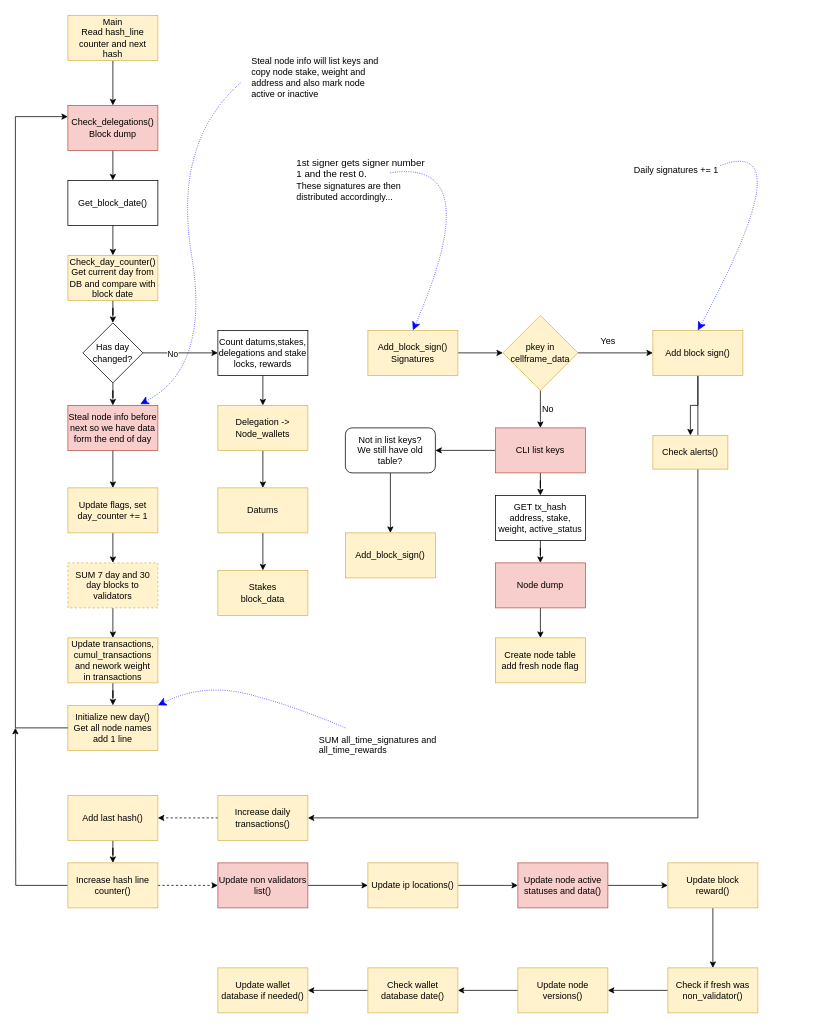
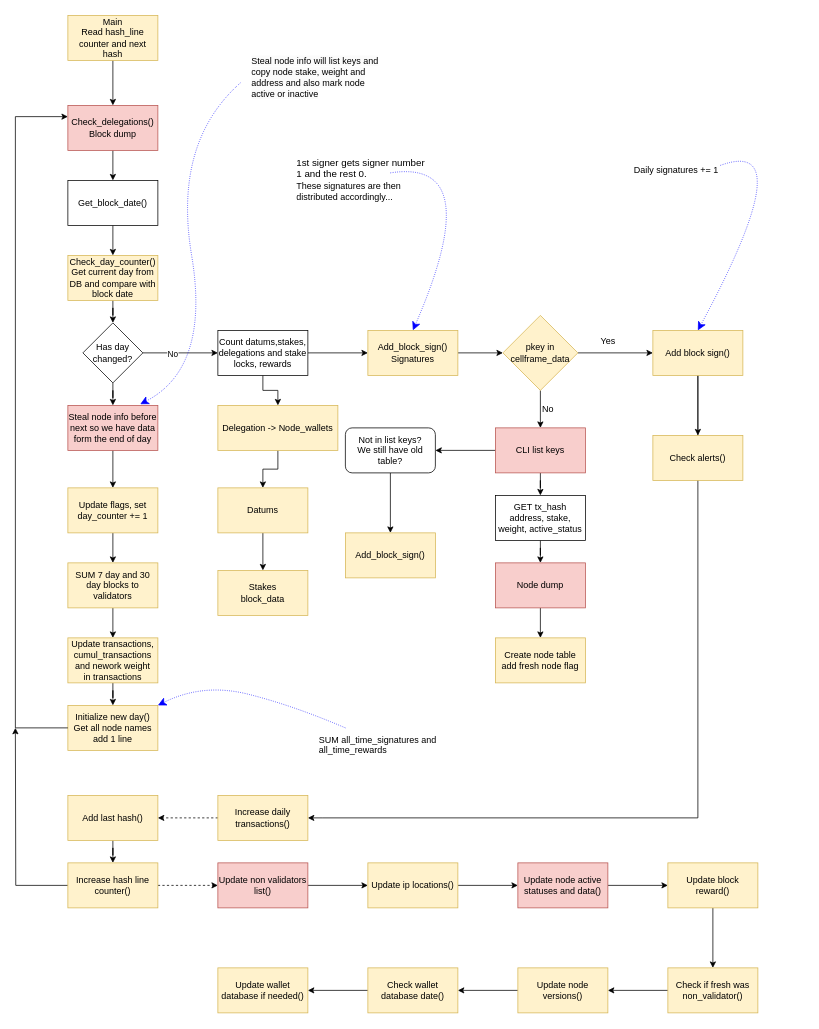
  <mxCell id="0" />
  <mxCell id="1" parent="0" />
  <mxCell id="2" value="" style="edgeStyle=orthogonalEdgeStyle;rounded=0;orthogonalLoop=1;jettySize=auto;html=1;" parent="1" source="3" target="5" edge="1"><mxGeometry relative="1" as="geometry" /></mxCell>
  <mxCell id="3" value="Main&lt;br&gt;Read hash_line counter and next hash" style="rounded=0;whiteSpace=wrap;html=1;fillColor=#fff2cc;strokeColor=#d6b656;" parent="1" vertex="1"><mxGeometry x="90" y="20" width="120" height="60" as="geometry" /></mxCell>
  <mxCell id="4" value="" style="edgeStyle=orthogonalEdgeStyle;rounded=0;orthogonalLoop=1;jettySize=auto;html=1;endArrow=classic;endFill=1;" parent="1" source="5" target="12" edge="1"><mxGeometry relative="1" as="geometry" /></mxCell>
  <mxCell id="5" value="Check_delegations() Block dump" style="rounded=0;whiteSpace=wrap;html=1;fillColor=#f8cecc;strokeColor=#b85450;" parent="1" vertex="1"><mxGeometry x="90" y="140" width="120" height="60" as="geometry" /></mxCell>
  <mxCell id="6" value="" style="edgeStyle=orthogonalEdgeStyle;rounded=0;orthogonalLoop=1;jettySize=auto;html=1;" parent="1" source="8" target="14" edge="1"><mxGeometry relative="1" as="geometry" /></mxCell>
+ <mxCell id="7" value="" style="edgeStyle=orthogonalEdgeStyle;rounded=0;orthogonalLoop=1;jettySize=auto;html=1;" parent="1" source="8" target="10" edge="1"><mxGeometry relative="1" as="geometry" /></mxCell>
  <mxCell id="8" value="Count datums,stakes, delegations and stake locks, rewards" style="rounded=0;whiteSpace=wrap;html=1;" parent="1" vertex="1"><mxGeometry x="290" y="440" width="120" height="60" as="geometry" /></mxCell>
  <mxCell id="9" value="" style="edgeStyle=orthogonalEdgeStyle;rounded=0;orthogonalLoop=1;jettySize=auto;html=1;" parent="1" source="10" target="20" edge="1"><mxGeometry relative="1" as="geometry" /></mxCell>
  <mxCell id="10" value="Add_block_sign()&lt;br&gt;Signatures" style="rounded=0;whiteSpace=wrap;html=1;fillColor=#fff2cc;strokeColor=#d6b656;" parent="1" vertex="1"><mxGeometry x="490" y="440" width="120" height="60" as="geometry" /></mxCell>
  <mxCell id="11" value="" style="edgeStyle=orthogonalEdgeStyle;rounded=0;orthogonalLoop=1;jettySize=auto;html=1;" parent="1" source="12" target="34" edge="1"><mxGeometry relative="1" as="geometry" /></mxCell>
  <mxCell id="12" value="Get_block_date()" style="rounded=0;whiteSpace=wrap;html=1;" parent="1" vertex="1"><mxGeometry x="90" y="240" width="120" height="60" as="geometry" /></mxCell>
  <mxCell id="13" value="" style="edgeStyle=orthogonalEdgeStyle;rounded=0;orthogonalLoop=1;jettySize=auto;html=1;" parent="1" source="14" target="17" edge="1"><mxGeometry relative="1" as="geometry" /></mxCell>
- <mxCell id="14" value="Delegation -&amp;gt; Node_wallets" style="whiteSpace=wrap;html=1;rounded=0;fillColor=#fff2cc;strokeColor=#d6b656;" parent="1" vertex="1"><mxGeometry x="290" y="540" width="120" height="60" as="geometry" /></mxCell>
+ <mxCell id="14" value="Delegation -&amp;gt; Node_wallets" style="whiteSpace=wrap;html=1;rounded=0;fillColor=#fff2cc;strokeColor=#d6b656;" parent="1" vertex="1"><mxGeometry x="290" y="540" width="160" height="60" as="geometry" /></mxCell>
  <mxCell id="15" value="Stakes&lt;br&gt;block_data" style="rounded=0;whiteSpace=wrap;html=1;fillColor=#fff2cc;strokeColor=#d6b656;" parent="1" vertex="1"><mxGeometry x="290" y="760" width="120" height="60" as="geometry" /></mxCell>
  <mxCell id="16" value="" style="edgeStyle=orthogonalEdgeStyle;rounded=0;orthogonalLoop=1;jettySize=auto;html=1;" parent="1" source="17" target="15" edge="1"><mxGeometry relative="1" as="geometry" /></mxCell>
  <mxCell id="17" value="Datums" style="rounded=0;whiteSpace=wrap;html=1;fillColor=#fff2cc;strokeColor=#d6b656;" parent="1" vertex="1"><mxGeometry x="290" y="650" width="120" height="60" as="geometry" /></mxCell>
  <mxCell id="18" value="" style="edgeStyle=orthogonalEdgeStyle;rounded=0;orthogonalLoop=1;jettySize=auto;html=1;" parent="1" source="20" target="23" edge="1"><mxGeometry relative="1" as="geometry" /></mxCell>
  <mxCell id="19" value="" style="edgeStyle=orthogonalEdgeStyle;rounded=0;orthogonalLoop=1;jettySize=auto;html=1;" parent="1" source="20" target="27" edge="1"><mxGeometry relative="1" as="geometry" /></mxCell>
  <mxCell id="20" value="pkey in cellframe_data" style="rhombus;whiteSpace=wrap;html=1;rounded=0;fillColor=#fff2cc;strokeColor=#d6b656;" parent="1" vertex="1"><mxGeometry x="670" y="420" width="100" height="100" as="geometry" /></mxCell>
  <mxCell id="21" style="edgeStyle=orthogonalEdgeStyle;rounded=0;orthogonalLoop=1;jettySize=auto;html=1;entryX=1;entryY=0.5;entryDx=0;entryDy=0;" parent="1" source="23" target="73" edge="1"><mxGeometry relative="1" as="geometry"><Array as="points"><mxPoint x="930" y="1090" /><mxPoint x="430" y="1090" /></Array></mxGeometry></mxCell>
  <mxCell id="22" value="" style="edgeStyle=orthogonalEdgeStyle;rounded=0;orthogonalLoop=1;jettySize=auto;html=1;" edge="1" parent="1" source="23" target="83"><mxGeometry relative="1" as="geometry" /></mxCell>
  <mxCell id="23" value="Add block sign()" style="whiteSpace=wrap;html=1;rounded=0;fillColor=#fff2cc;strokeColor=#d6b656;" parent="1" vertex="1"><mxGeometry x="870" y="440" width="120" height="60" as="geometry" /></mxCell>
  <mxCell id="24" value="Yes" style="text;html=1;align=center;verticalAlign=middle;resizable=0;points=[];autosize=1;strokeColor=none;fillColor=none;" parent="1" vertex="1"><mxGeometry x="790" y="440" width="40" height="30" as="geometry" /></mxCell>
  <mxCell id="25" value="" style="edgeStyle=orthogonalEdgeStyle;rounded=0;orthogonalLoop=1;jettySize=auto;html=1;" parent="1" source="27" target="29" edge="1"><mxGeometry relative="1" as="geometry" /></mxCell>
  <mxCell id="26" value="" style="edgeStyle=orthogonalEdgeStyle;rounded=0;orthogonalLoop=1;jettySize=auto;html=1;" edge="1" parent="1" source="27" target="81"><mxGeometry relative="1" as="geometry" /></mxCell>
  <mxCell id="27" value="CLI list keys" style="whiteSpace=wrap;html=1;rounded=0;fillColor=#f8cecc;strokeColor=#b85450;" parent="1" vertex="1"><mxGeometry x="660" y="570" width="120" height="60" as="geometry" /></mxCell>
  <mxCell id="28" value="" style="edgeStyle=orthogonalEdgeStyle;rounded=0;orthogonalLoop=1;jettySize=auto;html=1;" parent="1" source="29" target="31" edge="1"><mxGeometry relative="1" as="geometry" /></mxCell>
  <mxCell id="29" value="GET tx_hash&lt;br&gt;address, stake, weight, active_status" style="whiteSpace=wrap;html=1;rounded=0;" parent="1" vertex="1"><mxGeometry x="660" y="660" width="120" height="60" as="geometry" /></mxCell>
  <mxCell id="30" value="" style="edgeStyle=orthogonalEdgeStyle;rounded=0;orthogonalLoop=1;jettySize=auto;html=1;" parent="1" source="31" target="32" edge="1"><mxGeometry relative="1" as="geometry" /></mxCell>
  <mxCell id="31" value="Node dump" style="whiteSpace=wrap;html=1;rounded=0;fillColor=#f8cecc;strokeColor=#b85450;" parent="1" vertex="1"><mxGeometry x="660" y="750" width="120" height="60" as="geometry" /></mxCell>
  <mxCell id="32" value="Create node table add fresh node flag" style="whiteSpace=wrap;html=1;rounded=0;fillColor=#fff2cc;strokeColor=#d6b656;" parent="1" vertex="1"><mxGeometry x="660" y="850" width="120" height="60" as="geometry" /></mxCell>
  <mxCell id="33" value="" style="edgeStyle=orthogonalEdgeStyle;rounded=0;orthogonalLoop=1;jettySize=auto;html=1;" parent="1" source="34" target="38" edge="1"><mxGeometry relative="1" as="geometry" /></mxCell>
  <mxCell id="34" value="Check_day_counter()&lt;br&gt;Get current day from DB and compare with block date" style="whiteSpace=wrap;html=1;rounded=0;fillColor=#fff2cc;strokeColor=#d6b656;" parent="1" vertex="1"><mxGeometry x="90" y="340" width="120" height="60" as="geometry" /></mxCell>
  <mxCell id="35" value="" style="edgeStyle=orthogonalEdgeStyle;rounded=0;orthogonalLoop=1;jettySize=auto;html=1;" parent="1" source="38" target="8" edge="1"><mxGeometry relative="1" as="geometry" /></mxCell>
  <mxCell id="36" value="No" style="edgeLabel;html=1;align=center;verticalAlign=middle;resizable=0;points=[];" parent="35" vertex="1" connectable="0"><mxGeometry x="-0.222" y="-1" relative="1" as="geometry"><mxPoint as="offset" /></mxGeometry></mxCell>
  <mxCell id="37" value="" style="edgeStyle=orthogonalEdgeStyle;rounded=0;orthogonalLoop=1;jettySize=auto;html=1;" parent="1" source="38" target="69" edge="1"><mxGeometry relative="1" as="geometry" /></mxCell>
  <mxCell id="38" value="Has day changed?" style="rhombus;whiteSpace=wrap;html=1;rounded=0;" parent="1" vertex="1"><mxGeometry x="110" y="430" width="80" height="80" as="geometry" /></mxCell>
  <mxCell id="39" value="" style="edgeStyle=orthogonalEdgeStyle;rounded=0;orthogonalLoop=1;jettySize=auto;html=1;" parent="1" source="40" target="42" edge="1"><mxGeometry relative="1" as="geometry" /></mxCell>
  <mxCell id="40" value="Update flags, set day_counter += 1" style="whiteSpace=wrap;html=1;rounded=0;fillColor=#fff2cc;strokeColor=#d6b656;" parent="1" vertex="1"><mxGeometry x="90" y="650" width="120" height="60" as="geometry" /></mxCell>
  <mxCell id="41" value="" style="edgeStyle=orthogonalEdgeStyle;rounded=0;orthogonalLoop=1;jettySize=auto;html=1;" parent="1" source="42" target="44" edge="1"><mxGeometry relative="1" as="geometry" /></mxCell>
- <mxCell id="42" value="SUM 7 day and 30 day blocks to validators" style="whiteSpace=wrap;html=1;rounded=0;fillColor=#fff2cc;strokeColor=#d6b656;dashed=1;" parent="1" vertex="1"><mxGeometry x="90" y="750" width="120" height="60" as="geometry" /></mxCell>
+ <mxCell id="42" value="SUM 7 day and 30 day blocks to validators" style="whiteSpace=wrap;html=1;rounded=0;fillColor=#fff2cc;strokeColor=#d6b656;" parent="1" vertex="1"><mxGeometry x="90" y="750" width="120" height="60" as="geometry" /></mxCell>
  <mxCell id="43" value="" style="edgeStyle=orthogonalEdgeStyle;rounded=0;orthogonalLoop=1;jettySize=auto;html=1;" parent="1" source="44" target="45" edge="1"><mxGeometry relative="1" as="geometry" /></mxCell>
  <mxCell id="44" value="Update transactions, cumul_transactions and nework weight&lt;br&gt;in transactions" style="whiteSpace=wrap;html=1;fillColor=#fff2cc;strokeColor=#d6b656;rounded=0;" parent="1" vertex="1"><mxGeometry x="90" y="850" width="120" height="60" as="geometry" /></mxCell>
  <mxCell id="45" value="Initialize new day()&lt;br&gt;Get all node names&lt;br&gt;add 1 line" style="whiteSpace=wrap;html=1;fillColor=#fff2cc;strokeColor=#d6b656;rounded=0;" parent="1" vertex="1"><mxGeometry x="90" y="940" width="120" height="60" as="geometry" /></mxCell>
  <mxCell id="46" value="" style="endArrow=classic;html=1;rounded=0;exitX=0;exitY=0.5;exitDx=0;exitDy=0;entryX=0;entryY=0.25;entryDx=0;entryDy=0;" parent="1" source="45" target="5" edge="1"><mxGeometry width="50" height="50" relative="1" as="geometry"><mxPoint x="40" y="860" as="sourcePoint" /><mxPoint x="70" y="140" as="targetPoint" /><Array as="points"><mxPoint x="20" y="970" /><mxPoint x="20" y="155" /></Array></mxGeometry></mxCell>
  <mxCell id="47" value="No" style="text;html=1;align=center;verticalAlign=middle;resizable=0;points=[];autosize=1;strokeColor=none;fillColor=none;" parent="1" vertex="1"><mxGeometry x="710" y="530" width="40" height="30" as="geometry" /></mxCell>
  <mxCell id="48" value="" style="edgeStyle=orthogonalEdgeStyle;rounded=0;orthogonalLoop=1;jettySize=auto;html=1;" parent="1" source="49" target="52" edge="1"><mxGeometry relative="1" as="geometry" /></mxCell>
  <mxCell id="49" value="Add last hash()" style="rounded=0;whiteSpace=wrap;html=1;fillColor=#fff2cc;strokeColor=#d6b656;" parent="1" vertex="1"><mxGeometry x="90" y="1060" width="120" height="60" as="geometry" /></mxCell>
  <mxCell id="50" value="" style="edgeStyle=orthogonalEdgeStyle;rounded=0;orthogonalLoop=1;jettySize=auto;html=1;dashed=1;" parent="1" source="52" target="54" edge="1"><mxGeometry relative="1" as="geometry" /></mxCell>
  <mxCell id="51" style="edgeStyle=orthogonalEdgeStyle;rounded=0;orthogonalLoop=1;jettySize=auto;html=1;" edge="1" parent="1" source="52"><mxGeometry relative="1" as="geometry"><mxPoint x="20" y="970" as="targetPoint" /></mxGeometry></mxCell>
  <mxCell id="52" value="Increase hash line counter()" style="whiteSpace=wrap;html=1;fillColor=#fff2cc;strokeColor=#d6b656;rounded=0;" parent="1" vertex="1"><mxGeometry x="90" y="1150" width="120" height="60" as="geometry" /></mxCell>
  <mxCell id="53" value="" style="edgeStyle=orthogonalEdgeStyle;rounded=0;orthogonalLoop=1;jettySize=auto;html=1;" parent="1" source="54" target="56" edge="1"><mxGeometry relative="1" as="geometry" /></mxCell>
  <mxCell id="54" value="Update non validators list()" style="whiteSpace=wrap;html=1;fillColor=#f8cecc;strokeColor=#b85450;rounded=0;" parent="1" vertex="1"><mxGeometry x="290" y="1150" width="120" height="60" as="geometry" /></mxCell>
  <mxCell id="55" value="" style="edgeStyle=orthogonalEdgeStyle;rounded=0;orthogonalLoop=1;jettySize=auto;html=1;" parent="1" source="56" target="58" edge="1"><mxGeometry relative="1" as="geometry" /></mxCell>
  <mxCell id="56" value="Update ip locations()" style="whiteSpace=wrap;html=1;fillColor=#fff2cc;strokeColor=#d6b656;rounded=0;" parent="1" vertex="1"><mxGeometry x="490" y="1150" width="120" height="60" as="geometry" /></mxCell>
  <mxCell id="57" value="" style="edgeStyle=orthogonalEdgeStyle;rounded=0;orthogonalLoop=1;jettySize=auto;html=1;" parent="1" source="58" target="60" edge="1"><mxGeometry relative="1" as="geometry" /></mxCell>
  <mxCell id="58" value="Update node active statuses and data()" style="whiteSpace=wrap;html=1;fillColor=#f8cecc;strokeColor=#b85450;rounded=0;" parent="1" vertex="1"><mxGeometry x="690" y="1150" width="120" height="60" as="geometry" /></mxCell>
  <mxCell id="59" value="" style="edgeStyle=orthogonalEdgeStyle;rounded=0;orthogonalLoop=1;jettySize=auto;html=1;" parent="1" source="60" target="62" edge="1"><mxGeometry relative="1" as="geometry" /></mxCell>
  <mxCell id="60" value="Update block reward()" style="whiteSpace=wrap;html=1;fillColor=#fff2cc;strokeColor=#d6b656;rounded=0;" parent="1" vertex="1"><mxGeometry x="890" y="1150" width="120" height="60" as="geometry" /></mxCell>
  <mxCell id="61" value="" style="edgeStyle=orthogonalEdgeStyle;rounded=0;orthogonalLoop=1;jettySize=auto;html=1;" parent="1" source="62" target="64" edge="1"><mxGeometry relative="1" as="geometry" /></mxCell>
  <mxCell id="62" value="Check if fresh was non_validator()" style="whiteSpace=wrap;html=1;fillColor=#fff2cc;strokeColor=#d6b656;rounded=0;" parent="1" vertex="1"><mxGeometry x="890" y="1290" width="120" height="60" as="geometry" /></mxCell>
  <mxCell id="63" value="" style="edgeStyle=orthogonalEdgeStyle;rounded=0;orthogonalLoop=1;jettySize=auto;html=1;" parent="1" source="64" target="66" edge="1"><mxGeometry relative="1" as="geometry" /></mxCell>
  <mxCell id="64" value="Update node versions()" style="whiteSpace=wrap;html=1;fillColor=#fff2cc;strokeColor=#d6b656;rounded=0;" parent="1" vertex="1"><mxGeometry x="690" y="1290" width="120" height="60" as="geometry" /></mxCell>
  <mxCell id="65" value="" style="edgeStyle=orthogonalEdgeStyle;rounded=0;orthogonalLoop=1;jettySize=auto;html=1;" parent="1" source="66" target="67" edge="1"><mxGeometry relative="1" as="geometry" /></mxCell>
  <mxCell id="66" value="Check wallet database date()" style="whiteSpace=wrap;html=1;fillColor=#fff2cc;strokeColor=#d6b656;rounded=0;" parent="1" vertex="1"><mxGeometry x="490" y="1290" width="120" height="60" as="geometry" /></mxCell>
  <mxCell id="67" value="Update wallet database if needed()" style="whiteSpace=wrap;html=1;fillColor=#fff2cc;strokeColor=#d6b656;rounded=0;" parent="1" vertex="1"><mxGeometry x="290" y="1290" width="120" height="60" as="geometry" /></mxCell>
  <mxCell id="68" value="" style="edgeStyle=orthogonalEdgeStyle;rounded=0;orthogonalLoop=1;jettySize=auto;html=1;" parent="1" source="69" target="40" edge="1"><mxGeometry relative="1" as="geometry" /></mxCell>
  <mxCell id="69" value="Steal node info before next so we have data form the end of day" style="rounded=0;whiteSpace=wrap;html=1;fillColor=#f8cecc;strokeColor=#b85450;" parent="1" vertex="1"><mxGeometry x="90" y="540" width="120" height="60" as="geometry" /></mxCell>
  <mxCell id="70" value="" style="curved=1;endArrow=classic;html=1;rounded=0;exitX=0;exitY=0;exitDx=130;exitDy=10;exitPerimeter=0;entryX=0.804;entryY=-0.027;entryDx=0;entryDy=0;entryPerimeter=0;dashed=1;dashPattern=1 2;targetPerimeterSpacing=0;sourcePerimeterSpacing=0;endSize=9;strokeColor=#0000FF;" parent="1" target="69" edge="1"><mxGeometry width="50" height="50" relative="1" as="geometry"><mxPoint x="320" y="110" as="sourcePoint" /><mxPoint x="400" y="290" as="targetPoint" /><Array as="points"><mxPoint x="230" y="190" /><mxPoint x="280" y="490" /></Array></mxGeometry></mxCell>
  <mxCell id="71" value="" style="curved=1;endArrow=classic;html=1;rounded=0;exitX=0;exitY=0.5;exitDx=0;exitDy=0;exitPerimeter=0;entryX=0.5;entryY=0;entryDx=0;entryDy=0;dashed=1;dashPattern=1 2;targetPerimeterSpacing=0;sourcePerimeterSpacing=0;endSize=9;strokeColor=#0000FF;" parent="1" target="10" edge="1"><mxGeometry width="50" height="50" relative="1" as="geometry"><mxPoint x="520" y="230" as="sourcePoint" /><mxPoint x="576" y="408" as="targetPoint" /><Array as="points"><mxPoint x="650" y="210" /></Array></mxGeometry></mxCell>
  <mxCell id="72" value="" style="edgeStyle=orthogonalEdgeStyle;rounded=0;orthogonalLoop=1;jettySize=auto;html=1;dashed=1;" parent="1" source="73" target="49" edge="1"><mxGeometry relative="1" as="geometry" /></mxCell>
  <mxCell id="73" value="Increase daily transactions()" style="rounded=0;whiteSpace=wrap;html=1;fillColor=#fff2cc;strokeColor=#d6b656;" parent="1" vertex="1"><mxGeometry x="290" y="1060" width="120" height="60" as="geometry" /></mxCell>
  <mxCell id="74" value="" style="curved=1;endArrow=classic;html=1;rounded=0;exitX=0;exitY=0.5;exitDx=0;exitDy=0;exitPerimeter=0;entryX=0.5;entryY=0;entryDx=0;entryDy=0;dashed=1;dashPattern=1 2;targetPerimeterSpacing=7;sourcePerimeterSpacing=0;endSize=9;strokeColor=#0000FF;" parent="1" target="23" edge="1"><mxGeometry width="50" height="50" relative="1" as="geometry"><mxPoint x="960" y="220" as="sourcePoint" /><mxPoint x="970" y="410" as="targetPoint" /><Array as="points"><mxPoint x="1070" y="180" /></Array></mxGeometry></mxCell>
  <mxCell id="75" value="" style="curved=1;endArrow=classic;html=1;rounded=0;entryX=1;entryY=0;entryDx=0;entryDy=0;dashed=1;dashPattern=1 2;targetPerimeterSpacing=0;sourcePerimeterSpacing=0;endSize=9;strokeColor=#0000FF;exitX=0;exitY=0;exitDx=140;exitDy=60;exitPerimeter=0;" parent="1" target="45" edge="1"><mxGeometry width="50" height="50" relative="1" as="geometry"><mxPoint x="460" y="970" as="sourcePoint" /><mxPoint x="430" y="820" as="targetPoint" /><Array as="points"><mxPoint x="390" y="940" /><mxPoint x="270" y="910" /></Array></mxGeometry></mxCell>
  <mxCell id="76" value="&lt;h1 style=&quot;font-size: 13px;&quot;&gt;&lt;span style=&quot;font-weight: normal;&quot;&gt;1st signer gets signer number 1 and the rest 0.&lt;/span&gt;&lt;br style=&quot;border-color: var(--border-color); font-size: 12px; font-weight: 400; text-align: center;&quot;&gt;&lt;span style=&quot;font-size: 12px; font-weight: 400; text-align: center;&quot;&gt;These signatures are then distributed accordingly...&lt;/span&gt;&lt;br&gt;&lt;/h1&gt;" style="text;html=1;spacing=5;spacingTop=-20;whiteSpace=wrap;overflow=hidden;rounded=0;" parent="1" vertex="1"><mxGeometry x="390" y="210" width="190" height="70" as="geometry" /></mxCell>
  <mxCell id="77" value="&#10;&lt;span style=&quot;color: rgb(0, 0, 0); font-family: Helvetica; font-size: 12px; font-style: normal; font-variant-ligatures: normal; font-variant-caps: normal; font-weight: 400; letter-spacing: normal; orphans: 2; text-align: center; text-indent: 0px; text-transform: none; widows: 2; word-spacing: 0px; -webkit-text-stroke-width: 0px; background-color: rgb(251, 251, 251); text-decoration-thickness: initial; text-decoration-style: initial; text-decoration-color: initial; float: none; display: inline !important;&quot;&gt;Steal node info will list keys and copy node stake, weight and address and also mark node active or inactive&lt;/span&gt;&#10;&#10;" style="text;html=1;spacing=5;spacingTop=-20;whiteSpace=wrap;overflow=hidden;rounded=0;" parent="1" vertex="1"><mxGeometry x="330" y="70" width="190" height="80" as="geometry" /></mxCell>
  <mxCell id="78" value="Daily signatures += 1" style="text;html=1;spacing=5;spacingTop=-20;whiteSpace=wrap;overflow=hidden;rounded=0;" parent="1" vertex="1"><mxGeometry x="840" y="230" width="150" height="20" as="geometry" /></mxCell>
  <mxCell id="79" value="&lt;br&gt;&lt;br&gt;SUM all_time_signatures and all_time_rewards" style="text;html=1;spacing=5;spacingTop=-20;whiteSpace=wrap;overflow=hidden;rounded=0;" parent="1" vertex="1"><mxGeometry x="420" y="960" width="190" height="80" as="geometry" /></mxCell>
  <mxCell id="80" value="" style="edgeStyle=orthogonalEdgeStyle;rounded=0;orthogonalLoop=1;jettySize=auto;html=1;" edge="1" parent="1" source="81" target="82"><mxGeometry relative="1" as="geometry" /></mxCell>
  <mxCell id="81" value="Not in list keys?&lt;br&gt;We still have old table?" style="whiteSpace=wrap;html=1;rounded=1;" vertex="1" parent="1"><mxGeometry x="460" y="570" width="120" height="60" as="geometry" /></mxCell>
  <mxCell id="82" value="Add_block_sign()" style="whiteSpace=wrap;html=1;rounded=0;fillColor=#fff2cc;strokeColor=#d6b656;" vertex="1" parent="1"><mxGeometry x="460" y="710" width="120" height="60" as="geometry" /></mxCell>
- <mxCell id="83" value="Check alerts()" style="whiteSpace=wrap;html=1;fillColor=#fff2cc;strokeColor=#d6b656;rounded=0;" vertex="1" parent="1"><mxGeometry x="870" y="580" width="100" height="45" as="geometry" /></mxCell>
+ <mxCell id="83" value="Check alerts()" style="whiteSpace=wrap;html=1;fillColor=#fff2cc;strokeColor=#d6b656;rounded=0;" vertex="1" parent="1"><mxGeometry x="870" y="580" width="120" height="60" as="geometry" /></mxCell>
